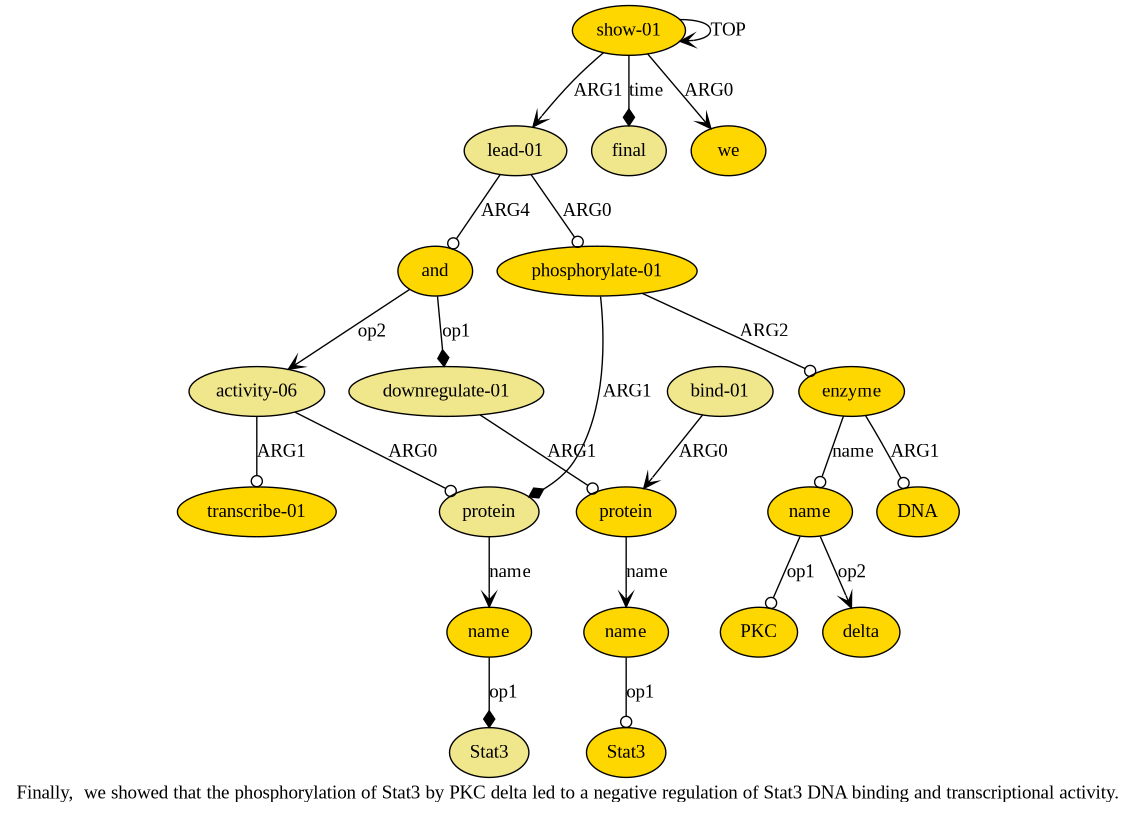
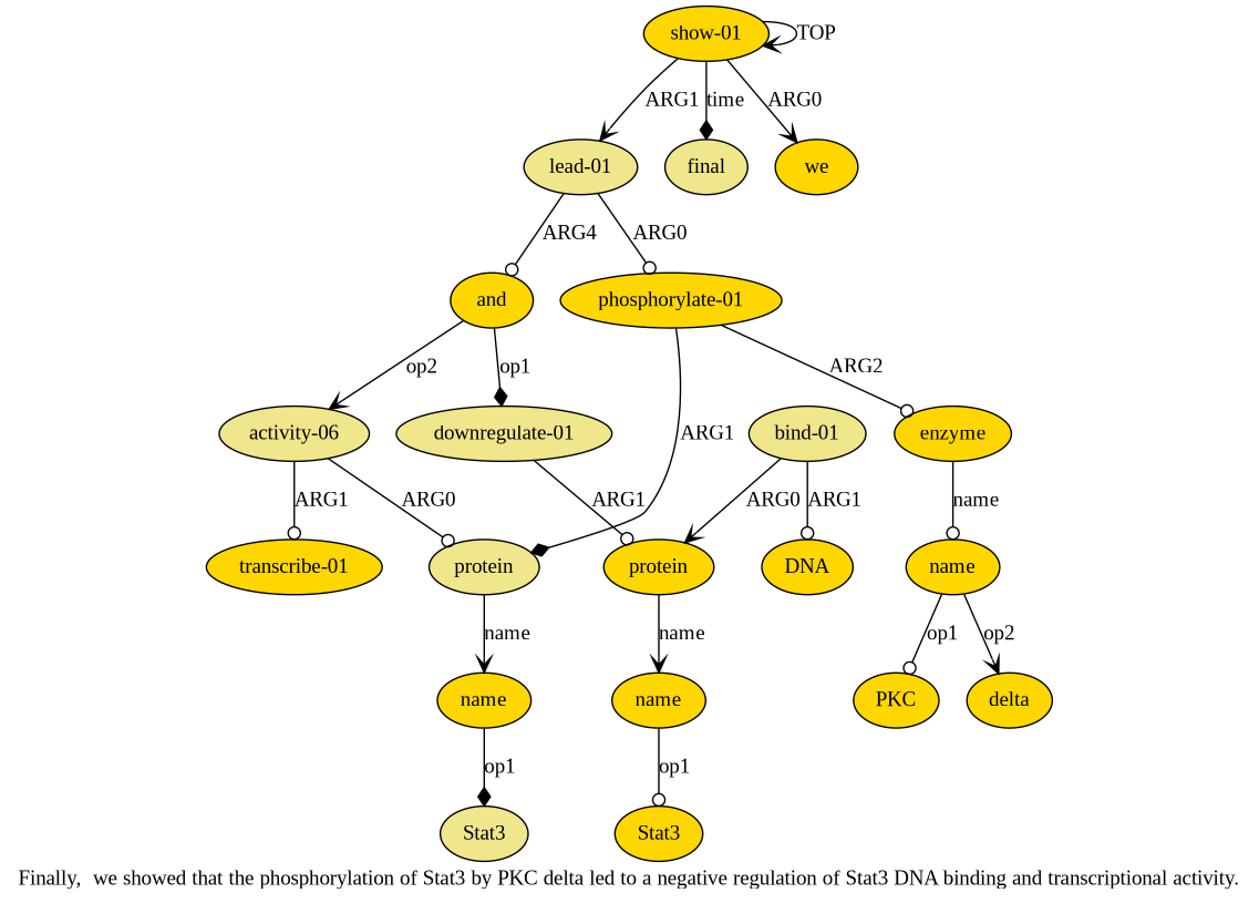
  digraph {
    fontname="Liberation Serif"
    label="Finally,  we showed that the phosphorylation of Stat3 by PKC delta led to a negative regulation of Stat3 DNA binding and transcriptional activity."
    node [color=black fillcolor=gold fontname="Liberation Serif" gold_ind=-1 gold_label=name style=filled test_ind=-1 test_label=name]
    edge [arrowhead=odot color=black fontname="Liberation Serif" gold_label=ARG1 test_label=ARG1]
    n1 [gold_ind=15 gold_label="transcribe-01" label="transcribe-01" test_ind=15 test_label="transcribe-01"]
    n2 [fillcolor=khaki gold_ind=14 gold_label="activity-06" label="activity-06" test_ind=14 test_label="activity-06"]
    n3 [fillcolor=khaki gold_ind=4 gold_label=protein label=protein test_ind=4 test_label=protein]
    n4 [gold_ind=5 label=name test_ind=5]
    n5 [fillcolor=khaki gold_label=Stat3 label=Stat3 test_label=Stat3]
    n6 [fillcolor=khaki gold_ind=16 gold_label=final label=final test_ind=16 test_label=final]
    n7 [gold_ind=11 label=name test_ind=11]
    n8 [gold_label=Stat3 label=Stat3 test_label=Stat3]
    n9 [gold_ind=10 gold_label=protein label=protein test_ind=10 test_label=protein]
    n10 [gold_ind=13 gold_label=DNA label=DNA test_ind=13 test_label=DNA]
    n11 [fillcolor=khaki gold_ind=12 gold_label="bind-01" label="bind-01" test_ind=12 test_label="bind-01"]
    n12 [gold_label=PKC label=PKC test_label=PKC]
    n13 [gold_label=delta label=delta test_label=delta]
    n14 [gold_ind=1 gold_label=we label=we test_ind=1 test_label=we]
    n15 [gold_ind=0 gold_label="show-01" label="show-01" test_ind=0 test_label="show-01"]
    n16 [fillcolor=khaki gold_ind=2 gold_label="lead-01" label="lead-01" test_ind=2 test_label="lead-01"]
    n17 [gold_ind=3 gold_label="phosphorylate-01" label="phosphorylate-01" test_ind=3 test_label="phosphorylate-01"]
    n18 [gold_ind=8 gold_label=and label=and test_ind=8 test_label=and]
    n19 [gold_ind=6 gold_label=enzyme label=enzyme test_ind=6 test_label=enzyme]
    n20 [fillcolor=khaki gold_ind=9 gold_label="downregulate-01" label="downregulate-01" test_ind=9 test_label="downregulate-01"]
    n21 [gold_ind=7 label=name test_ind=7]
    n2 -> n1 [label=ARG1]
    n2 -> n3 [gold_label=ARG0 label=ARG0 test_label=ARG0]
    n3 -> n4 [arrowhead=vee gold_label=name label=name test_label=name]
    n4 -> n5 [arrowhead=diamond gold_label=op1 label=op1 test_label=op1]
    n7 -> n8 [gold_label=op1 label=op1 test_label=op1]
    n9 -> n7 [arrowhead=vee gold_label=name label=name test_label=name]
    n11 -> n9 [arrowhead=vee gold_label=ARG0 label=ARG0 test_label=ARG0]
-   n19 -> n10 [label=ARG1]
+   n11 -> n10 [label=ARG1]
    n15 -> n6 [arrowhead=diamond gold_label=time label=time test_label=time]
    n15 -> n14 [arrowhead=vee gold_label=ARG0 label=ARG0 test_label=ARG0]
    n15 -> n15 [arrowhead=vee gold_label=TOP label=TOP test_label=TOP]
    n15 -> n16 [arrowhead=vee label=ARG1]
    n16 -> n17 [gold_label=ARG0 label=ARG0 test_label=ARG0]
    n16 -> n18 [gold_label=ARG4 label=ARG4 test_label=ARG4]
    n17 -> n3 [arrowhead=diamond label=ARG1]
    n17 -> n19 [gold_label=ARG2 label=ARG2 test_label=ARG2]
    n18 -> n2 [arrowhead=vee gold_label=op2 label=op2 test_label=op2]
    n18 -> n20 [arrowhead=diamond gold_label=op1 label=op1 test_label=op1]
    n19 -> n21 [gold_label=name label=name test_label=name]
    n20 -> n9 [label=ARG1]
    n21 -> n12 [gold_label=op1 label=op1 test_label=op1]
    n21 -> n13 [arrowhead=vee gold_label=op2 label=op2 test_label=op2]
  }
